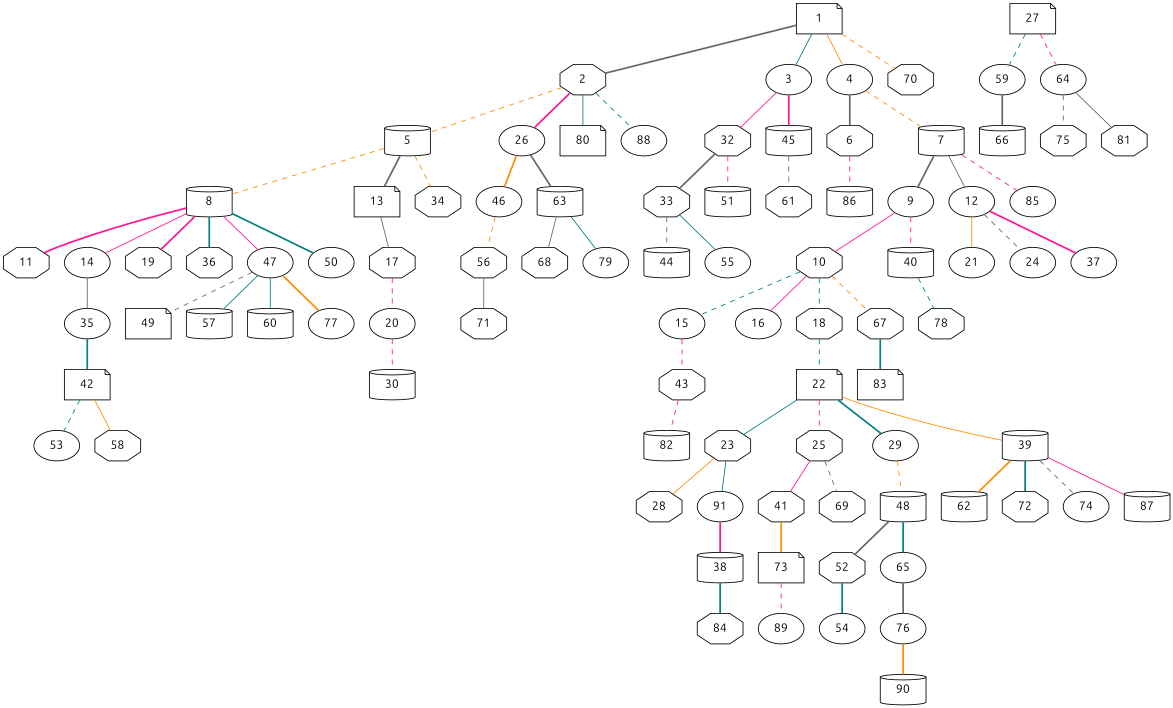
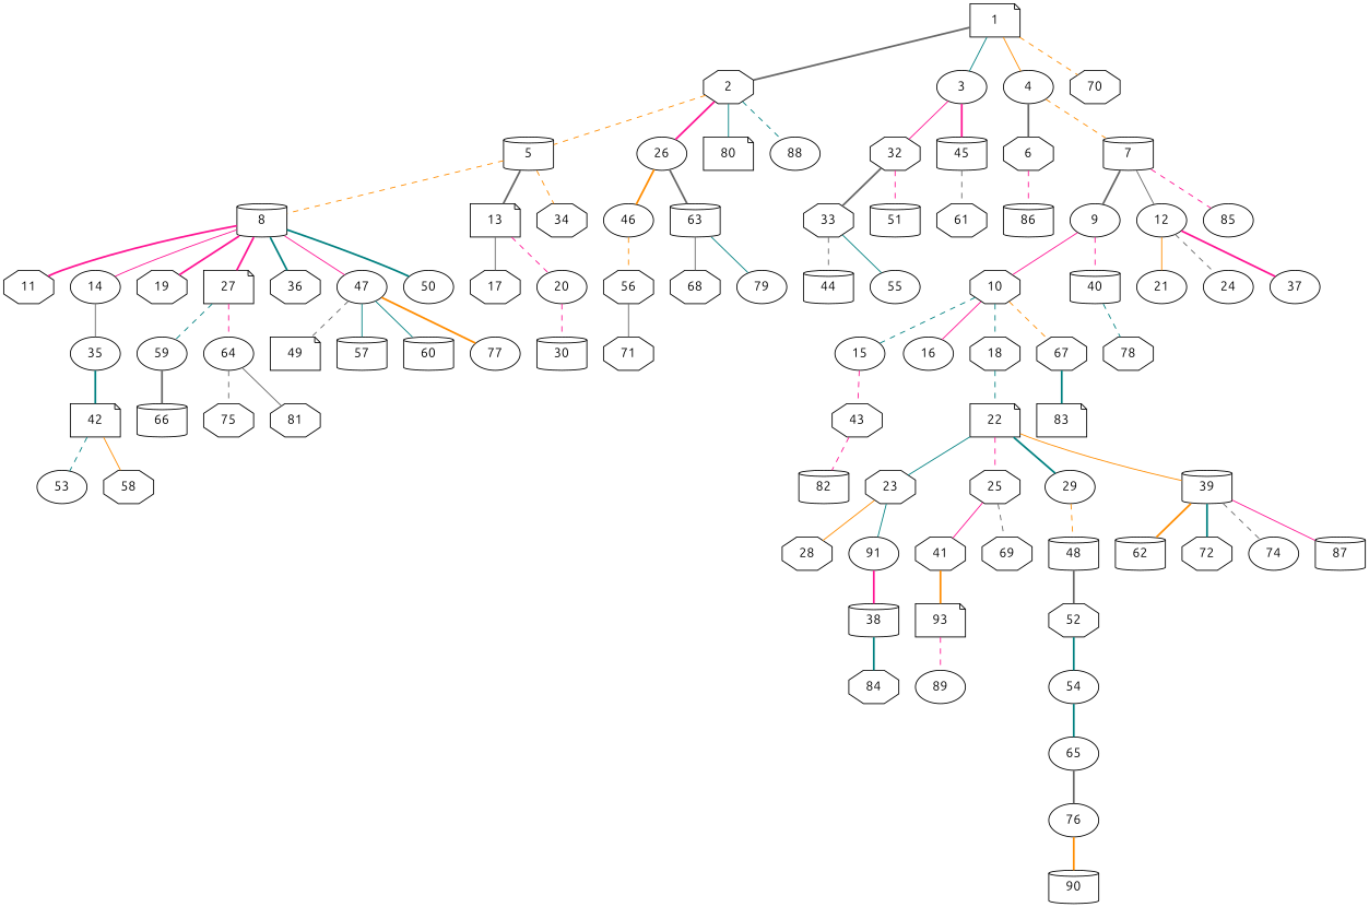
  graph {
    fontname=Ubuntu
    node [fontname=Ubuntu shape=ellipse]
    edge [color=deeppink fontname=Ubuntu style=dashed]
    1 [shape=note]
    2 [shape=octagon]
    3
    4
    70 [shape=octagon]
    5 [shape=cylinder]
    26
    80 [shape=note]
    88
    32 [shape=octagon]
    45 [shape=cylinder]
    6 [shape=octagon]
    7 [shape=cylinder]
    8 [shape=cylinder]
    13 [shape=note]
    34 [shape=octagon]
    46
    63 [shape=cylinder]
    33 [shape=octagon]
    51 [shape=cylinder]
    61 [shape=octagon]
    86 [shape=cylinder]
    9
    12
    85
    11 [shape=octagon]
    14
    19 [shape=octagon]
    27 [shape=note]
    36 [shape=octagon]
    47
    50
    17 [shape=octagon]
    56 [shape=octagon]
    68 [shape=octagon]
    79
    44 [shape=cylinder]
    55
    10 [shape=octagon]
    40 [shape=cylinder]
    21
    24
    37
    35
    59
    64
    49 [shape=note]
    57 [shape=cylinder]
    60 [shape=cylinder]
    77
    20
    15
    16
    18 [shape=octagon]
    67 [shape=octagon]
    78 [shape=octagon]
    42 [shape=note]
    66 [shape=cylinder]
    75 [shape=octagon]
    81 [shape=octagon]
    43 [shape=octagon]
    22 [shape=note]
    83 [shape=note]
    82 [shape=cylinder]
    23 [shape=octagon]
    25 [shape=octagon]
    29
    39 [shape=cylinder]
    30 [shape=cylinder]
    53
    58 [shape=octagon]
    28 [shape=octagon]
    n73 [label=91]
    41 [shape=octagon]
    69 [shape=octagon]
    48 [shape=cylinder]
    62 [shape=cylinder]
    72 [shape=octagon]
    74
    87 [shape=cylinder]
    38 [shape=cylinder]
-   73 [shape=note]
+   73 [shape=note label=93]
    52 [shape=octagon]
    84 [shape=octagon]
    89
    71 [shape=octagon]
    54
    65
    76
    90 [shape=cylinder]
    1 -- 2 [color=gray40 style=bold]
    1 -- 3 [color=teal style=solid]
    1 -- 4 [color=darkorange style=solid]
    1 -- 70 [color=darkorange]
    2 -- 5 [color=darkorange]
    2 -- 26 [style=bold]
    2 -- 80 [color=teal style=solid]
    2 -- 88 [color=teal]
    3 -- 32 [style=solid]
    3 -- 45 [style=bold]
    4 -- 6 [color=gray40 style=bold]
    4 -- 7 [color=darkorange]
    5 -- 8 [color=darkorange]
    5 -- 13 [color=gray40 style=bold]
    5 -- 34 [color=darkorange]
    26 -- 46 [color=darkorange style=bold]
    26 -- 63 [color=gray40 style=bold]
    32 -- 33 [color=gray40 style=bold]
    32 -- 51
    45 -- 61 [color=gray40]
    6 -- 86
    7 -- 9 [color=gray40 style=bold]
    7 -- 12 [color=gray40 style=solid]
    7 -- 85
    8 -- 11 [style=bold]
    8 -- 14 [style=solid]
    8 -- 19 [style=bold]
+   8 -- 27 [style=bold]
    8 -- 36 [color=teal style=bold]
    8 -- 47 [style=solid]
    8 -- 50 [color=teal style=bold]
    13 -- 17 [color=gray40 style=solid]
    46 -- 56 [color=darkorange]
    63 -- 68 [color=gray40 style=solid]
    63 -- 79 [color=teal style=solid]
    33 -- 44 [color=gray40]
    33 -- 55 [color=teal style=solid]
    9 -- 10 [style=solid]
    9 -- 40
    12 -- 21 [color=darkorange style=solid]
    12 -- 24 [color=gray40]
    12 -- 37 [style=bold]
    14 -- 35 [color=gray40 style=solid]
    27 -- 59 [color=teal]
    27 -- 64
    47 -- 49 [color=gray40]
    47 -- 57 [color=teal style=solid]
    47 -- 60 [color=teal style=solid]
    47 -- 77 [color=darkorange style=bold]
-   17 -- 20
+   13 -- 20
    56 -- 71 [color=gray40 style=solid]
    10 -- 15 [color=teal]
    10 -- 16 [style=solid]
    10 -- 18 [color=teal]
    10 -- 67 [color=darkorange]
    40 -- 78 [color=teal]
    35 -- 42 [color=teal style=bold]
    59 -- 66 [color=gray40 style=bold]
    64 -- 75 [color=gray40]
    64 -- 81 [color=gray40 style=solid]
    20 -- 30
    15 -- 43
    18 -- 22 [color=teal]
    67 -- 83 [color=teal style=bold]
    42 -- 53 [color=teal]
    42 -- 58 [color=darkorange style=solid]
    43 -- 82
    22 -- 23 [color=teal style=solid]
    22 -- 25
    22 -- 29 [color=teal style=bold]
    22 -- 39 [color=darkorange style=solid]
    23 -- 28 [color=darkorange style=solid]
    23 -- n73 [color=teal style=solid]
    25 -- 41 [style=solid]
    25 -- 69 [color=gray40]
    29 -- 48 [color=darkorange]
    39 -- 62 [color=darkorange style=bold]
    39 -- 72 [color=teal style=bold]
    39 -- 74 [color=gray40]
    39 -- 87 [style=solid]
    n73 -- 38 [style=bold]
    41 -- 73 [color=darkorange style=bold]
    48 -- 52 [color=gray40 style=bold]
    38 -- 84 [color=teal style=bold]
    73 -- 89
    52 -- 54 [color=teal style=bold]
-   48 -- 65 [color=teal style=bold]
+   54 -- 65 [color=teal style=bold]
    65 -- 76 [color=gray40 style=bold]
    76 -- 90 [color=darkorange style=bold]
  }
